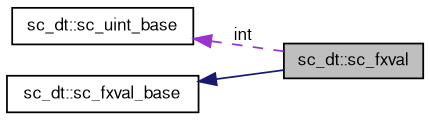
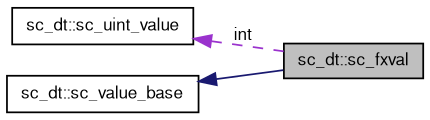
  digraph {
    rankdir=LR
    node [color=black fillcolor=white fontname=FreeSans fontsize=10 shape=record style=filled]
    edge [dir=back fontname=FreeSans fontsize=10 labelfontname=FreeSans labelfontsize=10]
    n1 [fillcolor=grey75 fontcolor=black height=0.2 label="sc_dt::sc_fxval" width=0.4]
-   n2 [height=0.2 label="sc_dt::sc_uint_base" width=0.4]
-   n3 [height=0.2 label="sc_dt::sc_fxval_base" width=0.4]
+   n2 [height=0.2 label="sc_dt::sc_uint_value" width=0.4]
+   n3 [height=0.2 label="sc_dt::sc_value_base" width=0.4]
    n2 -> n1 [color=darkorchid3 label=" int" style=dashed]
    n3 -> n1 [color=midnightblue style=solid]
  }
